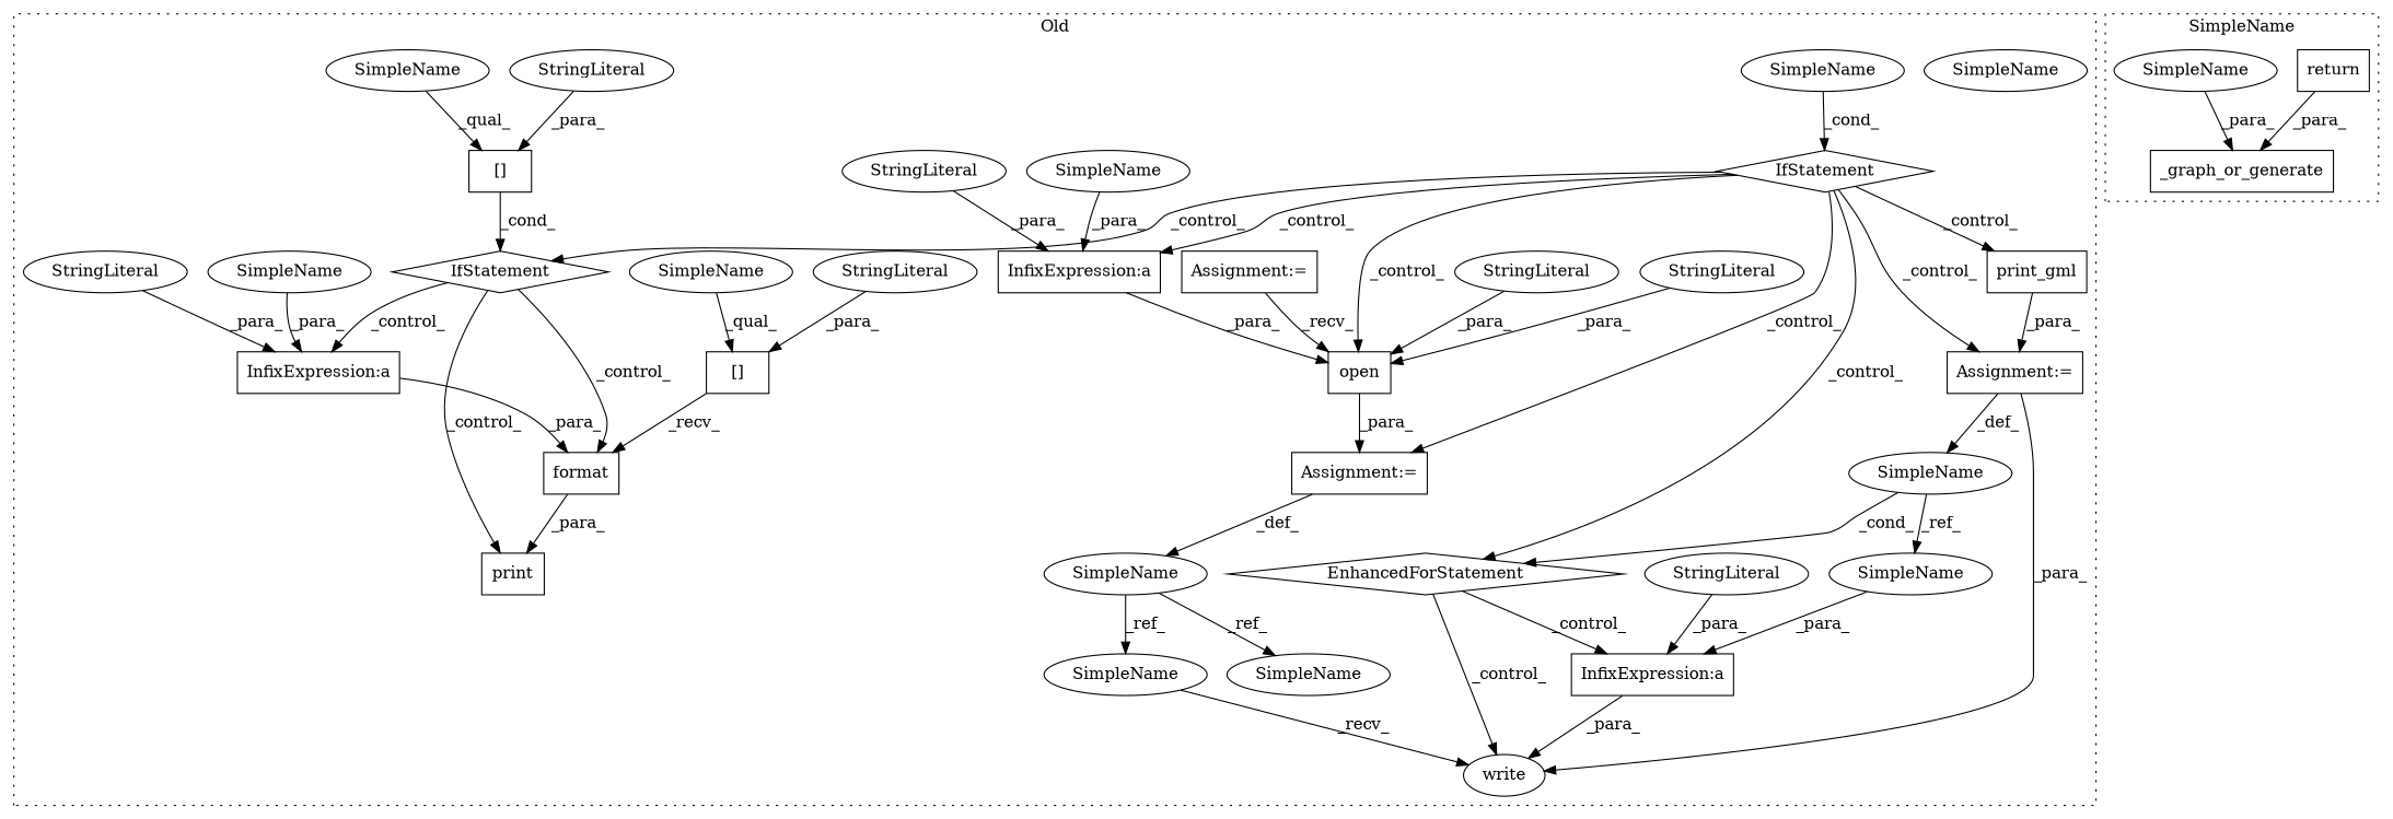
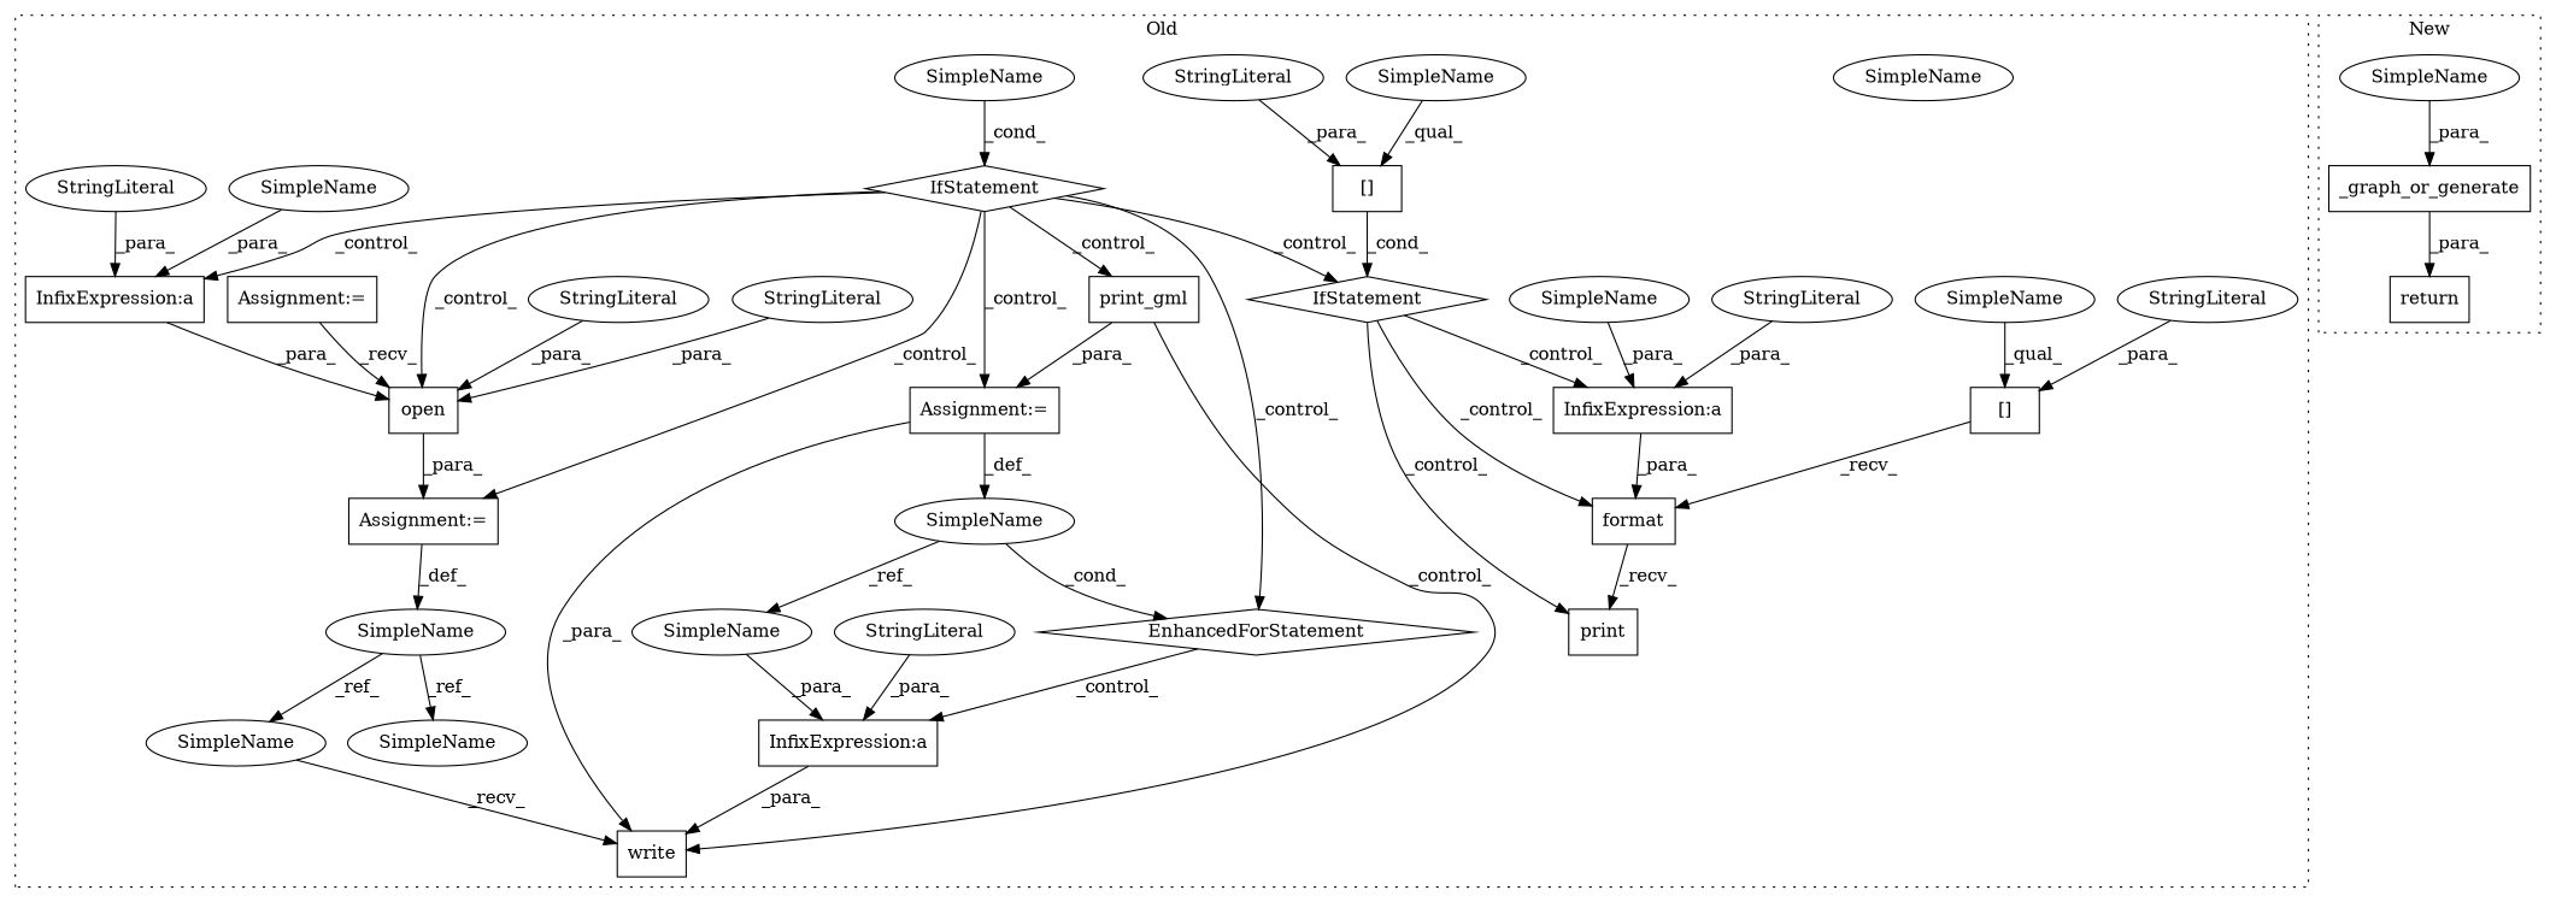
  digraph {
    node [a=42 l=8 s="9494,9584" shape=ellipse]
    n1 [a=25 l="4,2" label=IfStatement s="9420,9432" shape=diamond]
    n2 [a=70 l="57,2" label=EnhancedForStatement shape=diamond]
    n3 [a=27 l=3 label="InfixExpression:a" s=9732 shape=box]
    n4 [a=27 l=3 label="InfixExpression:a" s=9464 shape=box]
    n5 [a=27 l=3 label="InfixExpression:a" s=9608 shape=box]
    n6 [a=2 l="9,1" label="[]" s="9653,9671" shape=box]
    n7 [a=32 l="6,1" label=print s="9684,9742" shape=box]
    n8 [a=2 l="9,1" label="[]" s="9690,9715" shape=box]
    n9 [a=32 l="7,1" label=format s="9717,9741" shape=box]
    n10 [a=25 l="4,2" label=IfStatement s="9649,9672" shape=diamond]
    n11 [l=4 label=SimpleName s=9555]
    n12 [label=SimpleName s=9424]
    n13 [a=7 l="57,2" label="Assignment:=" shape=box]
    n14 [a=45 l=16 label=StringLiteral s=9699]
    n15 [a=7 l=1 label="Assignment:=" s=9443 shape=box]
    n16 [a=7 l=6 label="Assignment:=" s=4883 shape=box]
    n17 [a=45 l=9 label=StringLiteral s=9662]
    n18 [a=45 l=6 label=StringLiteral s=9467]
    n19 [a=45 l=6 label=StringLiteral s=9735]
-   n20 [a=32 l="6,1" label=write s="9598,9615"]
+   n20 [a=32 l="6,1" label=write s="9598,9615" shape=box]
    n21 [l=1 label=SimpleName s=9442]
    n22 [a=45 l=4 label=StringLiteral s=9611]
    n23 [a=32 l="5,1" label=open s="9451,9485" shape=box]
    n24 [a=45 l=7 label=StringLiteral s=9478]
    n25 [a=45 l=3 label=StringLiteral s=9474]
    n26 [a=32 l="13,1" label=print_gml s="9565,9583" shape=box]
    n27 [l=4 label=SimpleName s=9604]
    n28 [l=1 label=SimpleName s=9596]
    n29 [l=1 label=SimpleName s=9632]
    n30 [label=SimpleName s=9424]
    n31 [label=SimpleName s=9456]
    n32 [label=SimpleName s=9724]
    n33 [label=SimpleName s=9653]
    n34 [label=SimpleName s=9690]
    n35 [a=32 l="15,1" label=_graph_or_generate s="8925,8954" shape=box]
    n36 [a=41 l=7 label=return s=8918 shape=box]
    n37 [label=SimpleName s=8946]
    subgraph cluster_1 {
      label=Old
      style=dotted
      n1
      n2
      n3
      n4
      n5
      n6
      n7
      n8
      n9
      n10
      n11
      n12
      n13
      n14
      n15
      n16
      n17
      n18
      n19
      n20
      n21
      n22
      n23
      n24
      n25
      n26
      n27
      n28
      n29
      n30
      n31
      n32
      n33
      n34
    }
    subgraph cluster_2 {
-     label=SimpleName
+     label=New
      style=dotted
      n35
      n36
      n37
    }
    n1 -> n2 [label=_control_]
    n1 -> n4 [label=_control_]
    n1 -> n10 [label=_control_]
    n1 -> n13 [label=_control_]
    n1 -> n15 [label=_control_]
    n1 -> n23 [label=_control_]
    n1 -> n26 [label=_control_]
    n2 -> n5 [label=_control_]
-   n2 -> n20 [label=_control_]
+   n26 -> n20 [label=_control_]
    n3 -> n9 [label=_para_]
    n4 -> n23 [label=_para_]
    n5 -> n20 [label=_para_]
    n6 -> n10 [label=_cond_]
    n8 -> n9 [label=_recv_]
-   n9 -> n7 [label=_para_]
+   n9 -> n7 [label=_recv_]
    n10 -> n3 [label=_control_]
    n10 -> n7 [label=_control_]
    n10 -> n9 [label=_control_]
    n11 -> n2 [label=_cond_]
    n11 -> n27 [label=_ref_]
    n13 -> n11 [label=_def_]
    n13 -> n20 [label=_para_]
    n14 -> n8 [label=_para_]
    n15 -> n21 [label=_def_]
    n16 -> n23 [label=_recv_]
    n17 -> n6 [label=_para_]
    n18 -> n4 [label=_para_]
    n19 -> n3 [label=_para_]
    n21 -> n28 [label=_ref_]
    n21 -> n29 [label=_ref_]
    n22 -> n5 [label=_para_]
    n23 -> n15 [label=_para_]
    n24 -> n23 [label=_para_]
    n25 -> n23 [label=_para_]
    n26 -> n13 [label=_para_]
    n27 -> n5 [label=_para_]
    n28 -> n20 [label=_recv_]
    n30 -> n1 [label=_cond_]
    n31 -> n4 [label=_para_]
    n32 -> n3 [label=_para_]
    n33 -> n6 [label=_qual_]
    n34 -> n8 [label=_qual_]
-   n36 -> n35 [label=_para_]
+   n35 -> n36 [label=_para_]
    n37 -> n35 [label=_para_]
  }
